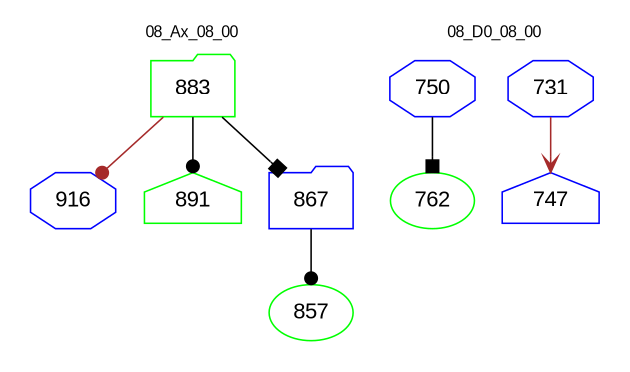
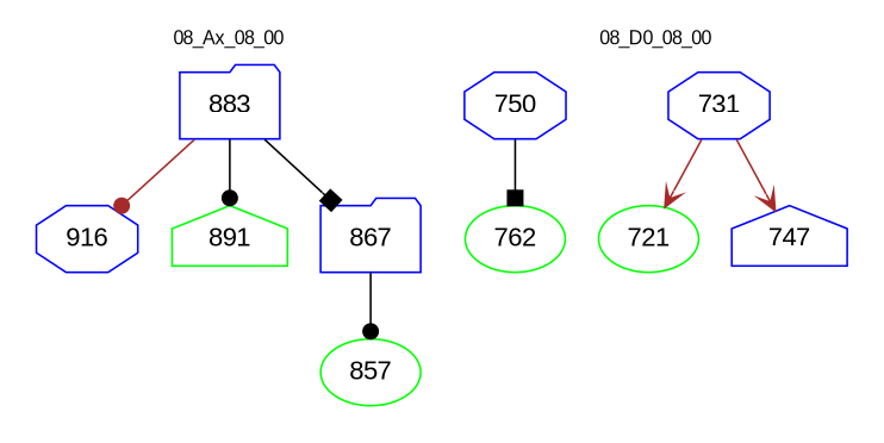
  digraph {
    fontname="Liberation Sans"
    node [color=blue fontname="Liberation Sans" shape=octagon]
    edge [arrowhead=dot color=black fontname="Liberation Sans"]
-   n1 [color=green label=883 shape=folder]
+   n1 [label=883 shape=folder]
    n2 [label=916]
    n3 [color=green label=891 shape=house]
    n4 [label=867 shape=folder]
    n5 [color=green label=857 shape=ellipse]
    n6 [label=731]
+   n7 [color=green label=721 shape=ellipse]
    n8 [label=750]
    n9 [label=747 shape=house]
    n10 [color=green label=762 shape=ellipse]
    subgraph cluster_1 {
      color=white
      fontsize=10
      label="08_Ax_08_00"
      n1
      n2
      n3
      n4
      n5
    }
    subgraph cluster_2 {
      color=white
      fontsize=10
      label="08_D0_08_00"
      n6
+     n7
      n8
      n9
      n10
    }
    n1 -> n2 [color=brown]
    n1 -> n3
    n1 -> n4 [arrowhead=box]
    n4 -> n5
+   n6 -> n7 [arrowhead=vee color=brown]
    n6 -> n9 [arrowhead=vee color=brown]
    n8 -> n10 [arrowhead=box]
  }
